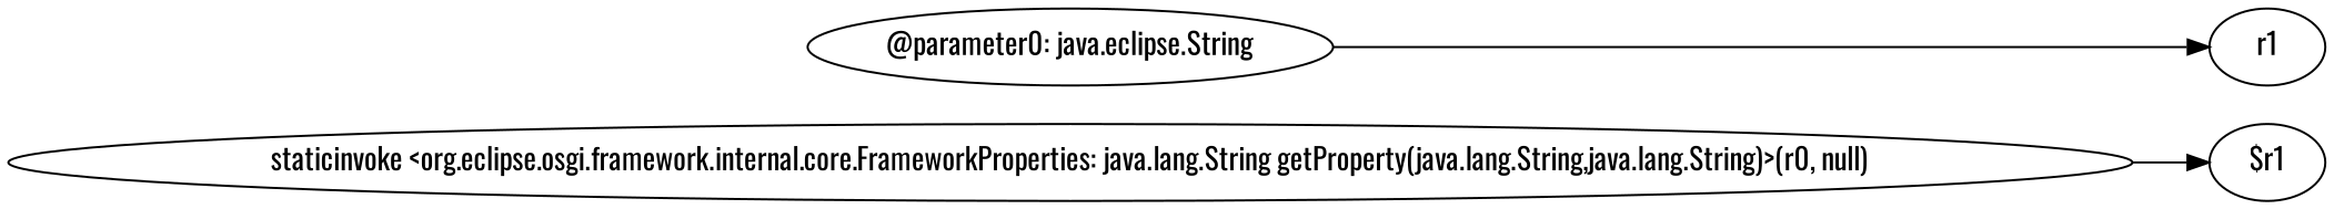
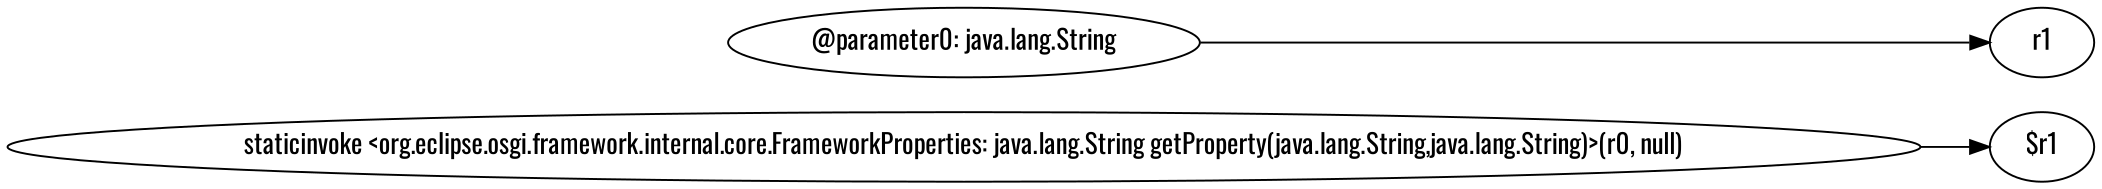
  digraph {
    fontname=Oswald
    rankdir=LR
    node [fontname=Oswald]
    edge [fontname=Oswald]
    n1 [label="staticinvoke <org.eclipse.osgi.framework.internal.core.FrameworkProperties: java.lang.String getProperty(java.lang.String,java.lang.String)>(r0, null)"]
    n2 [label="$r1"]
-   n3 [label="@parameter0: java.eclipse.String"]
+   n3 [label="@parameter0: java.lang.String"]
    n4 [label=r1]
    n1 -> n2
    n3 -> n4
  }
